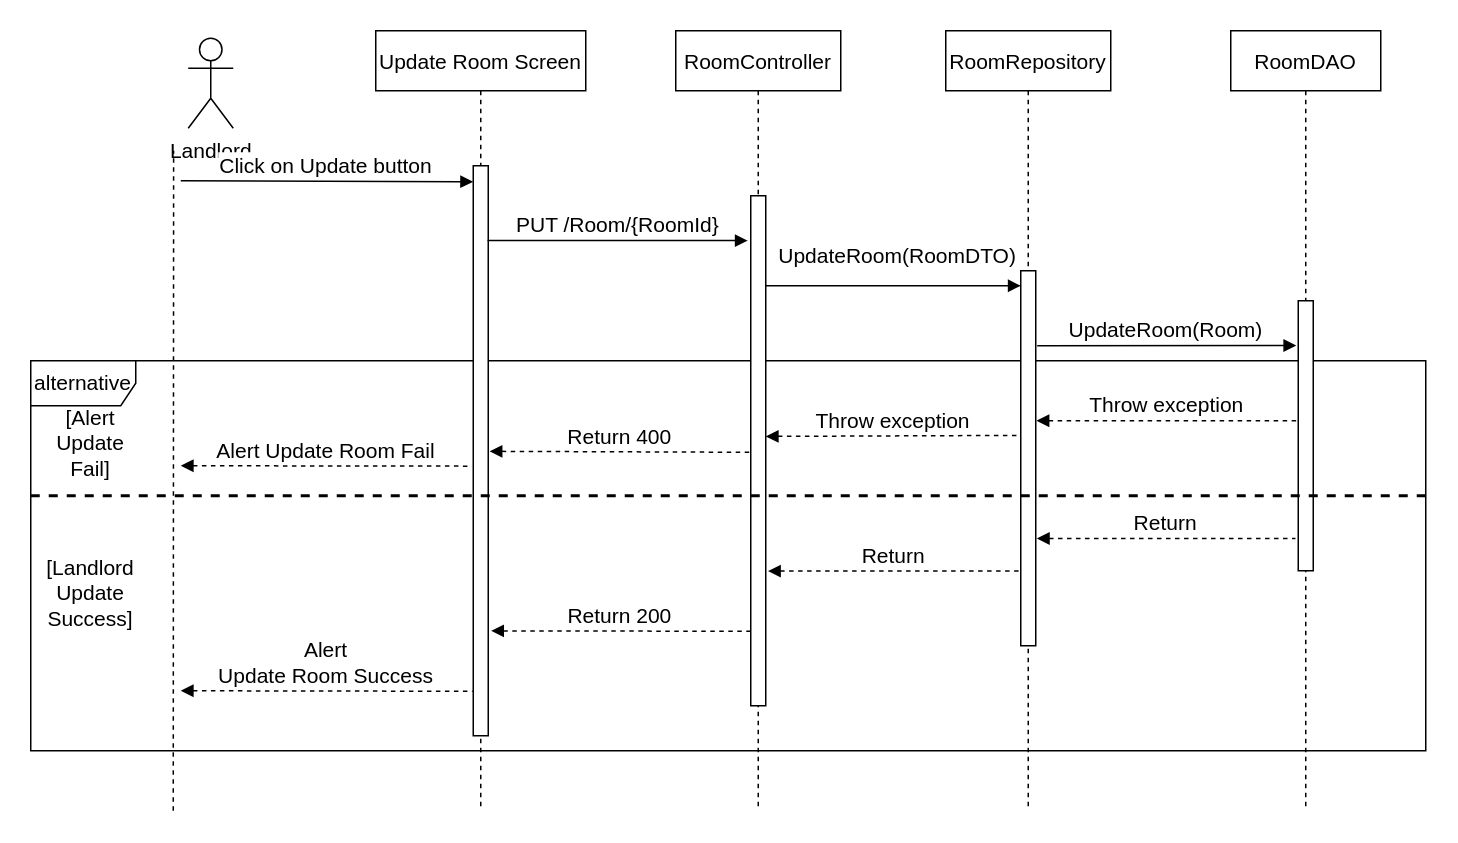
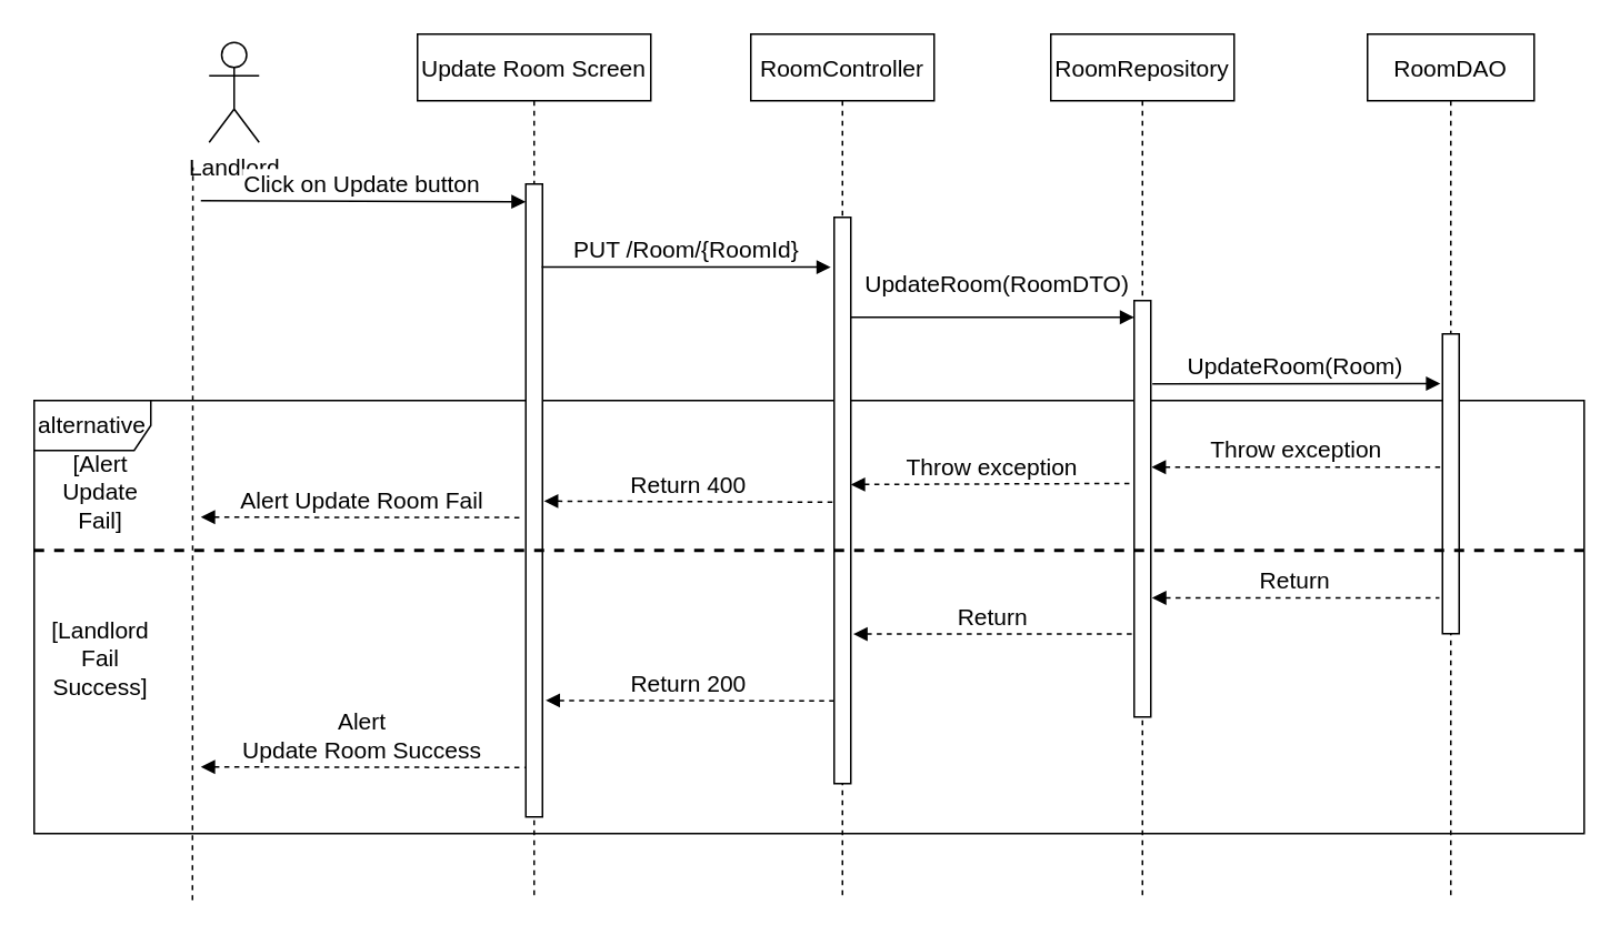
  <mxCell id="0" />
  <mxCell id="1" parent="0" />
  <mxCell id="2" value="alternative" style="shape=umlFrame;whiteSpace=wrap;html=1;width=70;height=30;fontSize=14;" parent="1" vertex="1"><mxGeometry x="20" y="240" width="930" height="260" as="geometry" /></mxCell>
  <mxCell id="3" value="Update Room Screen" style="shape=umlLifeline;perimeter=lifelinePerimeter;container=1;collapsible=0;recursiveResize=0;rounded=0;shadow=0;strokeWidth=1;fontSize=14;" parent="1" vertex="1"><mxGeometry x="250" y="20" width="140" height="520" as="geometry" /></mxCell>
  <mxCell id="4" value="" style="points=[];perimeter=orthogonalPerimeter;rounded=0;shadow=0;strokeWidth=1;fontSize=14;" parent="3" vertex="1"><mxGeometry x="65" y="90" width="10" height="380" as="geometry" /></mxCell>
  <mxCell id="5" value="RoomController" style="shape=umlLifeline;perimeter=lifelinePerimeter;container=1;collapsible=0;recursiveResize=0;rounded=0;shadow=0;strokeWidth=1;fontSize=14;" parent="1" vertex="1"><mxGeometry x="450" y="20" width="110" height="520" as="geometry" /></mxCell>
  <mxCell id="6" value="" style="points=[];perimeter=orthogonalPerimeter;rounded=0;shadow=0;strokeWidth=1;fontSize=14;" parent="5" vertex="1"><mxGeometry x="50" y="110" width="10" height="340" as="geometry" /></mxCell>
  <mxCell id="7" value="Landlord" style="shape=umlActor;verticalLabelPosition=bottom;verticalAlign=top;html=1;outlineConnect=0;fontSize=14;" parent="1" vertex="1"><mxGeometry x="125" y="25" width="30" height="60" as="geometry" /></mxCell>
  <mxCell id="8" value="" style="endArrow=none;dashed=1;html=1;rounded=0;startArrow=none;fontSize=14;" parent="1" edge="1"><mxGeometry width="50" height="50" relative="1" as="geometry"><mxPoint x="115" y="540" as="sourcePoint" /><mxPoint x="115.25" y="100" as="targetPoint" /></mxGeometry></mxCell>
  <mxCell id="9" value="Click on Update button" style="verticalAlign=bottom;endArrow=block;entryX=-0.007;entryY=0.028;shadow=0;strokeWidth=1;entryDx=0;entryDy=0;entryPerimeter=0;fontSize=14;" parent="1" target="4" edge="1"><mxGeometry relative="1" as="geometry"><mxPoint x="120" y="120" as="sourcePoint" /><mxPoint x="290" y="120" as="targetPoint" /></mxGeometry></mxCell>
  <mxCell id="10" value="PUT /Room/{RoomId}" style="verticalAlign=bottom;endArrow=block;shadow=0;strokeWidth=1;entryX=-0.2;entryY=0.088;entryDx=0;entryDy=0;entryPerimeter=0;fontSize=14;exitX=0.955;exitY=0.131;exitDx=0;exitDy=0;exitPerimeter=0;" parent="1" target="6" edge="1" source="4"><mxGeometry x="-0.002" relative="1" as="geometry"><mxPoint x="330" y="160" as="sourcePoint" /><mxPoint x="480" y="160" as="targetPoint" /><mxPoint as="offset" /></mxGeometry></mxCell>
  <mxCell id="11" value="RoomRepository" style="shape=umlLifeline;perimeter=lifelinePerimeter;container=1;collapsible=0;recursiveResize=0;rounded=0;shadow=0;strokeWidth=1;fontSize=14;" parent="1" vertex="1"><mxGeometry x="630" y="20" width="110" height="520" as="geometry" /></mxCell>
  <mxCell id="12" value="" style="points=[];perimeter=orthogonalPerimeter;rounded=0;shadow=0;strokeWidth=1;fontSize=14;" parent="11" vertex="1"><mxGeometry x="50" y="160" width="10" height="250" as="geometry" /></mxCell>
  <mxCell id="13" value="RoomDAO" style="shape=umlLifeline;perimeter=lifelinePerimeter;container=1;collapsible=0;recursiveResize=0;rounded=0;shadow=0;strokeWidth=1;fontSize=14;" parent="1" vertex="1"><mxGeometry x="820" y="20" width="100" height="520" as="geometry" /></mxCell>
  <mxCell id="14" value="" style="points=[];perimeter=orthogonalPerimeter;rounded=0;shadow=0;strokeWidth=1;fontSize=14;" parent="13" vertex="1"><mxGeometry x="45" y="180" width="10" height="180" as="geometry" /></mxCell>
  <mxCell id="15" value="UpdateRoom(Room)" style="verticalAlign=bottom;endArrow=block;shadow=0;strokeWidth=1;exitX=1.097;exitY=0.2;exitDx=0;exitDy=0;exitPerimeter=0;entryX=-0.131;entryY=0.166;entryDx=0;entryDy=0;entryPerimeter=0;fontSize=14;" parent="1" source="12" target="14" edge="1"><mxGeometry relative="1" as="geometry"><mxPoint x="910" y="199.72" as="sourcePoint" /><mxPoint x="1090" y="200" as="targetPoint" /></mxGeometry></mxCell>
  <mxCell id="16" value="Return" style="verticalAlign=bottom;endArrow=none;shadow=0;strokeWidth=1;endFill=0;startArrow=block;startFill=1;dashed=1;exitX=1.073;exitY=0.714;exitDx=0;exitDy=0;exitPerimeter=0;fontSize=14;entryX=-0.185;entryY=0.881;entryDx=0;entryDy=0;entryPerimeter=0;" parent="1" source="12" target="14" edge="1"><mxGeometry relative="1" as="geometry"><mxPoint x="910" y="330" as="sourcePoint" /><mxPoint x="1090.14" y="250.16" as="targetPoint" /></mxGeometry></mxCell>
  <mxCell id="17" value="Return" style="verticalAlign=bottom;endArrow=none;shadow=0;strokeWidth=1;endFill=0;startArrow=block;startFill=1;dashed=1;exitX=1.145;exitY=0.736;exitDx=0;exitDy=0;exitPerimeter=0;fontSize=14;entryX=0.012;entryY=0.801;entryDx=0;entryDy=0;entryPerimeter=0;" parent="1" source="6" edge="1" target="12"><mxGeometry relative="1" as="geometry"><mxPoint x="510" y="330" as="sourcePoint" /><mxPoint x="660" y="380" as="targetPoint" /></mxGeometry></mxCell>
  <mxCell id="18" value="Return 200" style="verticalAlign=bottom;endArrow=none;shadow=0;strokeWidth=1;entryX=-0.049;entryY=0.854;entryDx=0;entryDy=0;entryPerimeter=0;endFill=0;startArrow=block;startFill=1;dashed=1;exitX=1.19;exitY=0.816;exitDx=0;exitDy=0;exitPerimeter=0;fontSize=14;" parent="1" source="4" target="6" edge="1"><mxGeometry relative="1" as="geometry"><mxPoint x="310" y="330" as="sourcePoint" /><mxPoint x="499.45" y="330" as="targetPoint" /></mxGeometry></mxCell>
  <mxCell id="19" value="Alert &#10;Update Room Success" style="verticalAlign=bottom;endArrow=none;shadow=0;strokeWidth=1;entryX=-0.034;entryY=0.922;entryDx=0;entryDy=0;entryPerimeter=0;endFill=0;startArrow=block;startFill=1;dashed=1;fontSize=14;" parent="1" target="4" edge="1"><mxGeometry relative="1" as="geometry"><mxPoint x="120" y="460" as="sourcePoint" /><mxPoint x="309.45" y="340" as="targetPoint" /></mxGeometry></mxCell>
  <mxCell id="20" value="Throw exception" style="verticalAlign=bottom;endArrow=none;shadow=0;strokeWidth=1;endFill=0;startArrow=block;startFill=1;dashed=1;exitX=1.145;exitY=0.736;exitDx=0;exitDy=0;exitPerimeter=0;fontSize=14;entryX=-0.056;entryY=0.439;entryDx=0;entryDy=0;entryPerimeter=0;" parent="1" edge="1" target="12"><mxGeometry relative="1" as="geometry"><mxPoint x="510" y="290.44" as="sourcePoint" /><mxPoint x="660" y="290" as="targetPoint" /></mxGeometry></mxCell>
  <mxCell id="21" value="Return 400" style="verticalAlign=bottom;endArrow=none;shadow=0;strokeWidth=1;entryX=0;entryY=0.503;entryDx=0;entryDy=0;entryPerimeter=0;endFill=0;startArrow=block;startFill=1;dashed=1;exitX=1.085;exitY=0.501;exitDx=0;exitDy=0;exitPerimeter=0;fontSize=14;" parent="1" source="4" target="6" edge="1"><mxGeometry x="0.001" relative="1" as="geometry"><mxPoint x="290" y="299.94" as="sourcePoint" /><mxPoint x="477.46" y="299.5" as="targetPoint" /><mxPoint as="offset" /></mxGeometry></mxCell>
  <mxCell id="22" value="Alert Update Room Fail" style="verticalAlign=bottom;endArrow=none;shadow=0;strokeWidth=1;entryX=-0.126;entryY=0.527;entryDx=0;entryDy=0;entryPerimeter=0;endFill=0;startArrow=block;startFill=1;dashed=1;fontSize=14;" parent="1" edge="1" target="4"><mxGeometry relative="1" as="geometry"><mxPoint x="120" y="310" as="sourcePoint" /><mxPoint x="304.66" y="310.36" as="targetPoint" /></mxGeometry></mxCell>
  <mxCell id="23" value="" style="endArrow=none;dashed=1;html=1;strokeWidth=2;rounded=0;fontSize=14;entryX=1;entryY=0.346;entryDx=0;entryDy=0;entryPerimeter=0;" parent="1" edge="1" target="2"><mxGeometry width="50" height="50" relative="1" as="geometry"><mxPoint x="20" y="330" as="sourcePoint" /><mxPoint x="990" y="330" as="targetPoint" /></mxGeometry></mxCell>
- <mxCell id="24" value="[Landlord Update Success]" style="text;html=1;strokeColor=none;fillColor=none;align=center;verticalAlign=middle;whiteSpace=wrap;rounded=0;fontSize=14;" parent="1" vertex="1"><mxGeometry x="30" y="380" width="60" height="30" as="geometry" /></mxCell>
+ <mxCell id="24" value="[Landlord Fail Success]" style="text;html=1;strokeColor=none;fillColor=none;align=center;verticalAlign=middle;whiteSpace=wrap;rounded=0;fontSize=14;" parent="1" vertex="1"><mxGeometry x="30" y="380" width="60" height="30" as="geometry" /></mxCell>
  <mxCell id="25" value="[Alert Update Fail]" style="text;html=1;strokeColor=none;fillColor=none;align=center;verticalAlign=middle;whiteSpace=wrap;rounded=0;fontSize=14;" parent="1" vertex="1"><mxGeometry x="30" y="280" width="60" height="30" as="geometry" /></mxCell>
  <mxCell id="26" value="Throw exception" style="verticalAlign=bottom;endArrow=none;shadow=0;strokeWidth=1;endFill=0;startArrow=block;startFill=1;dashed=1;exitX=1.048;exitY=0.4;exitDx=0;exitDy=0;exitPerimeter=0;fontSize=14;entryX=-0.044;entryY=0.444;entryDx=0;entryDy=0;entryPerimeter=0;" parent="1" edge="1" target="14" source="12"><mxGeometry relative="1" as="geometry"><mxPoint x="705" y="280.18" as="sourcePoint" /><mxPoint x="850" y="280" as="targetPoint" /></mxGeometry></mxCell>
  <mxCell id="27" value="UpdateRoom(RoomDTO) " style="verticalAlign=bottom;endArrow=block;shadow=0;strokeWidth=1;fontSize=14;entryX=0;entryY=0.04;entryDx=0;entryDy=0;entryPerimeter=0;" parent="1" edge="1" target="12"><mxGeometry x="0.059" y="10" relative="1" as="geometry"><mxPoint x="510" y="190" as="sourcePoint" /><mxPoint x="670" y="190" as="targetPoint" /><mxPoint as="offset" /></mxGeometry></mxCell>
